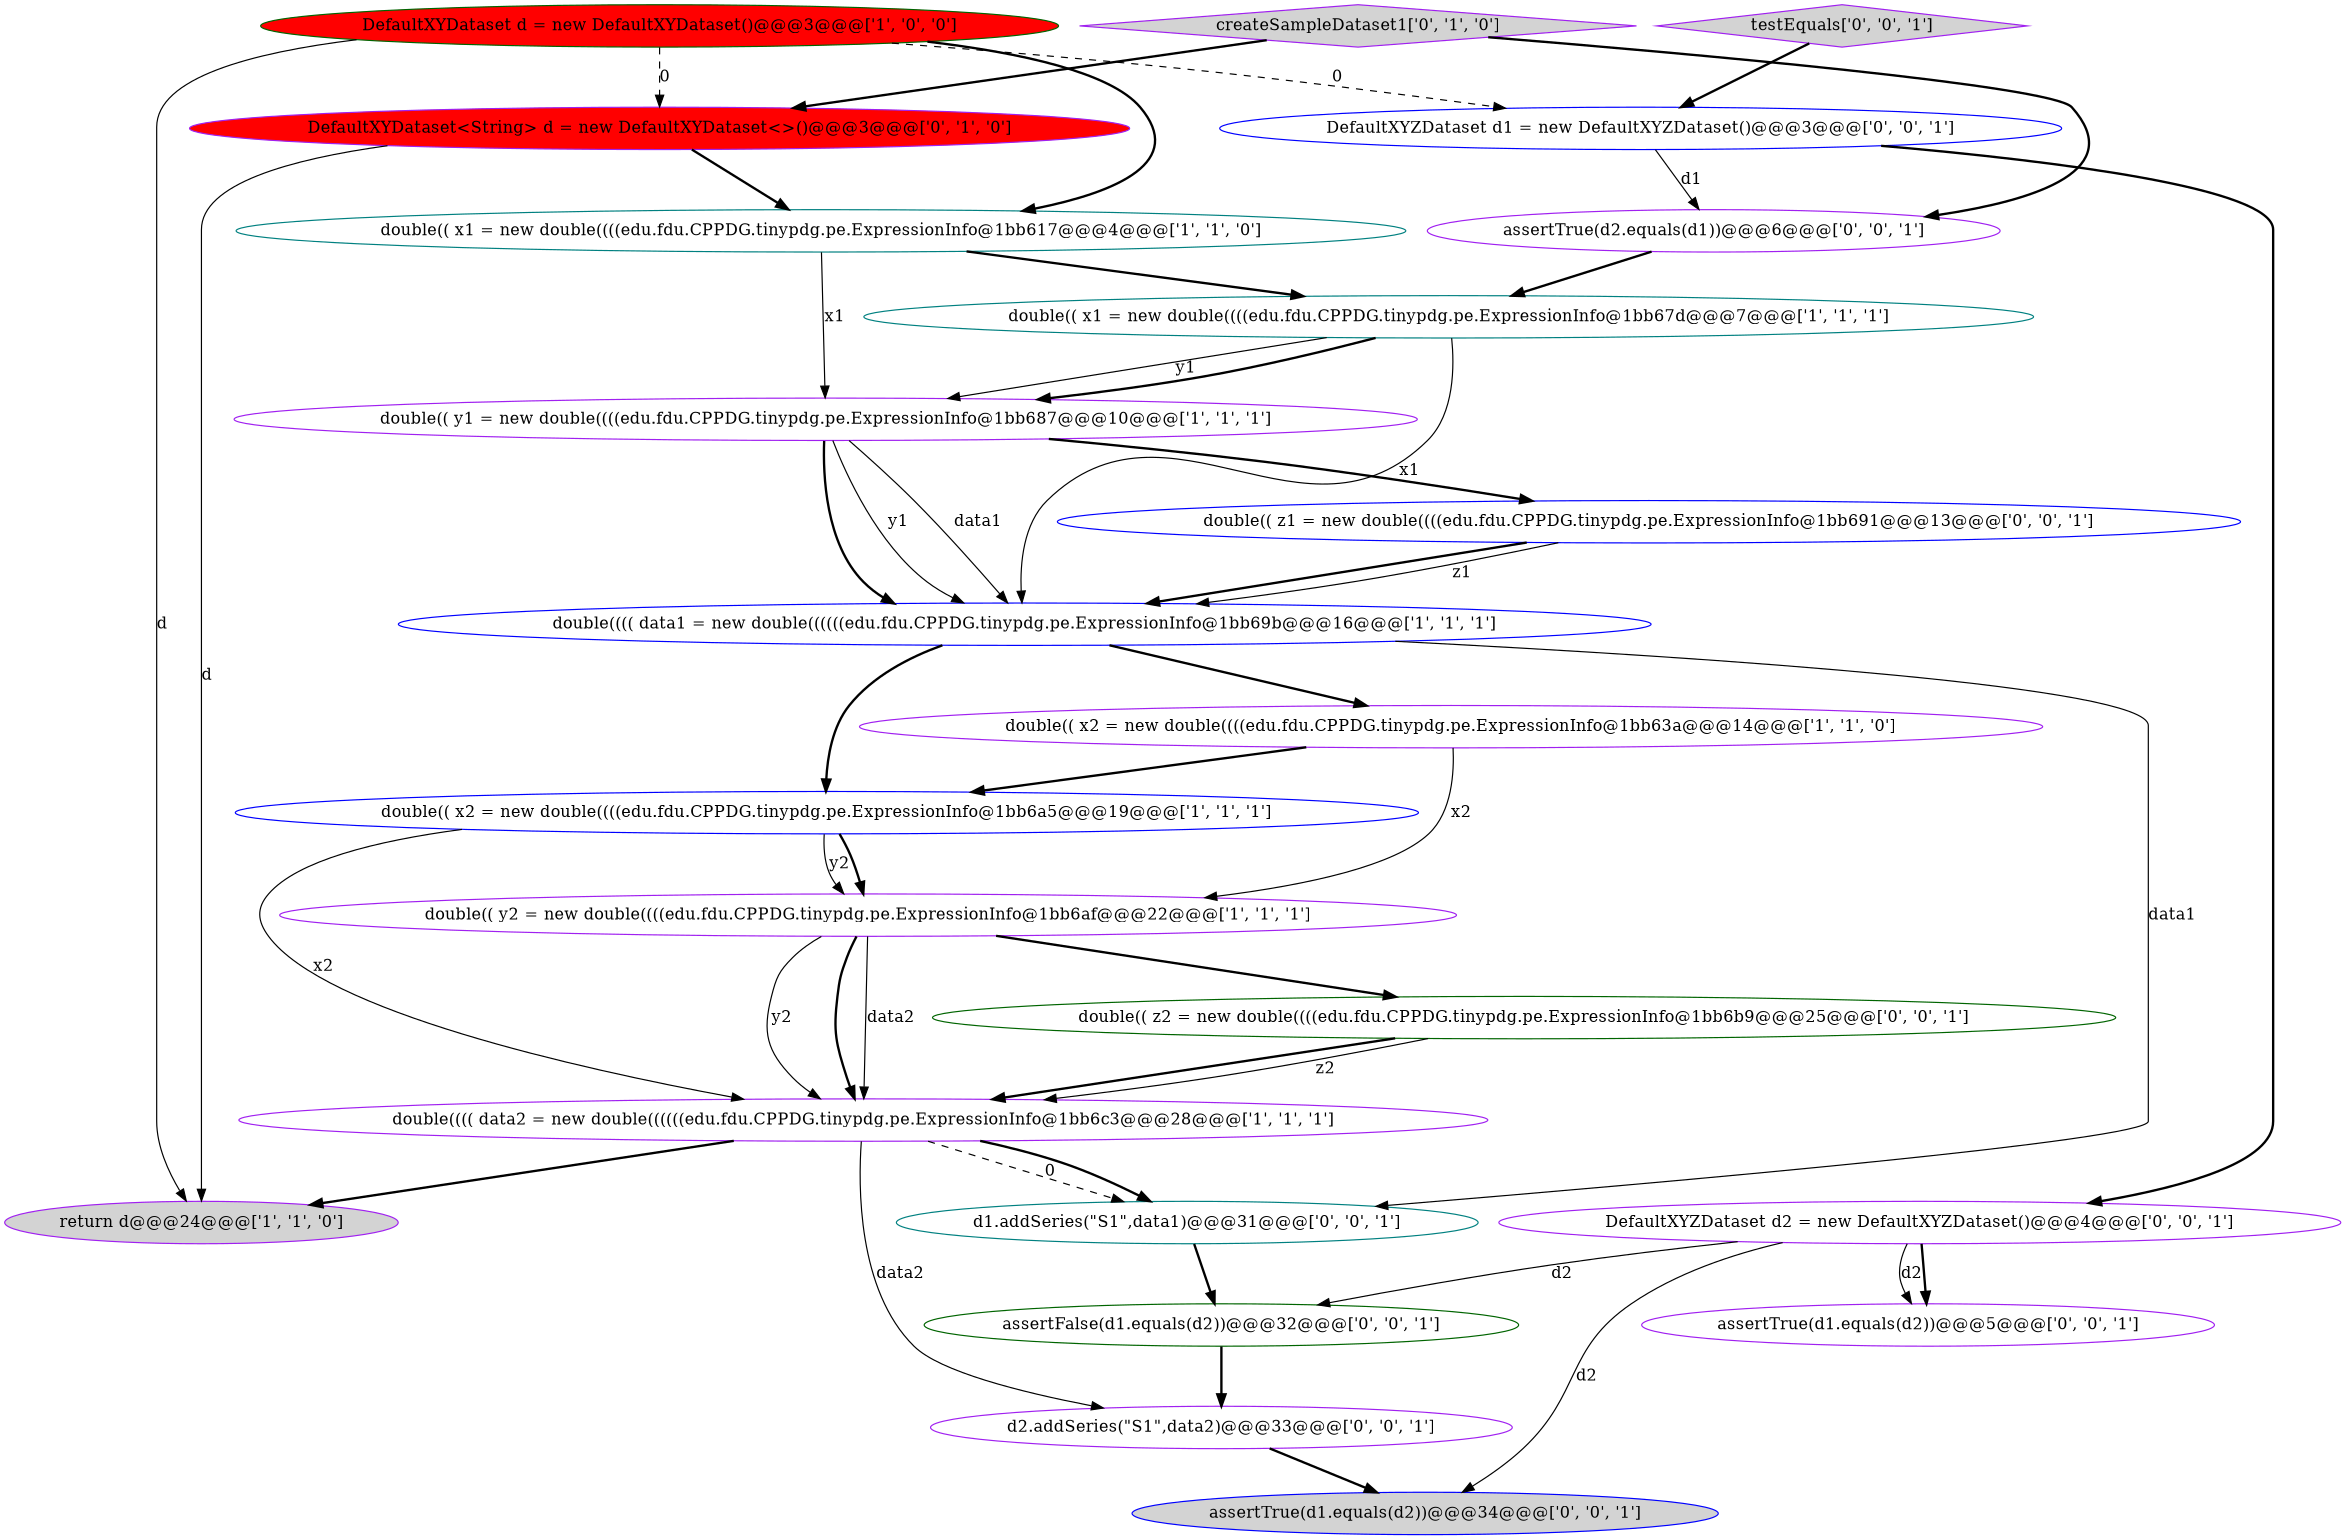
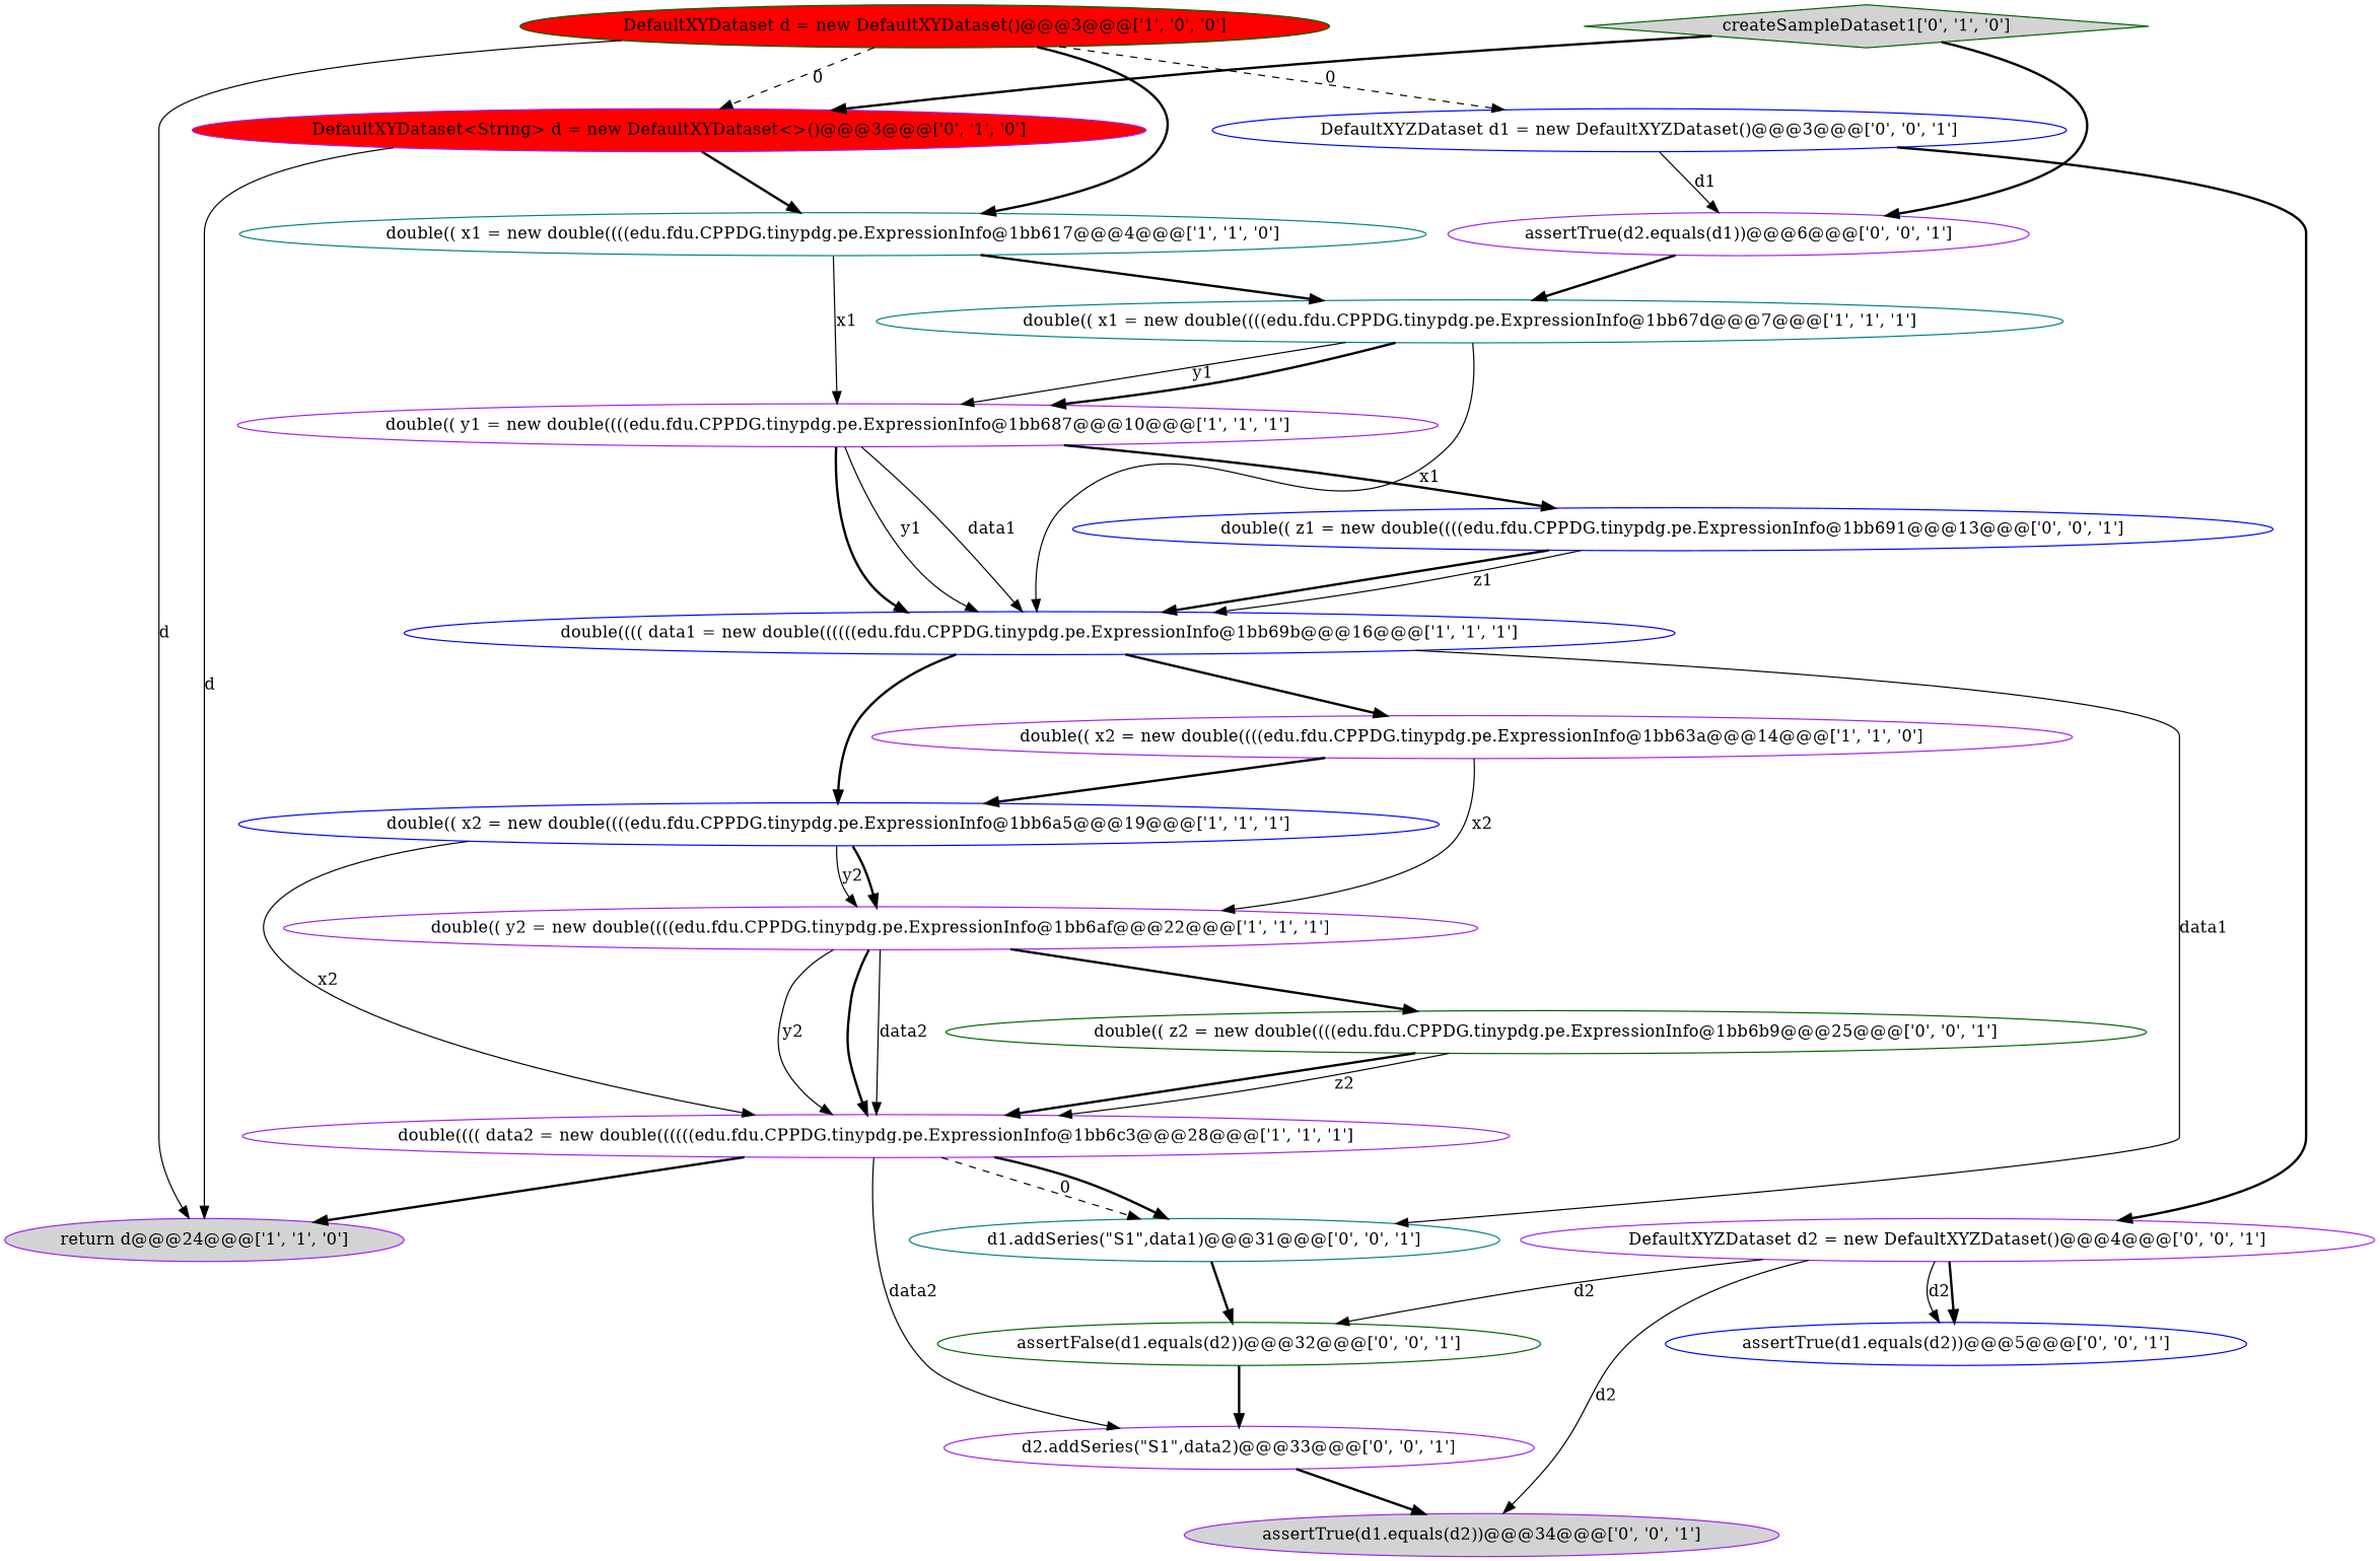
  digraph {
    node [color=purple fillcolor=white shape=ellipse style=filled]
    edge [style=bold]
    n1 [color=darkgreen fillcolor=red label="DefaultXYDataset d = new DefaultXYDataset()@@@3@@@['1', '0', '0']"]
    n2 [color=teal label="double(( x1 = new double((((edu.fdu.CPPDG.tinypdg.pe.ExpressionInfo@1bb617@@@4@@@['1', '1', '0']"]
    n3 [color=blue label="DefaultXYZDataset d1 = new DefaultXYZDataset()@@@3@@@['0', '0', '1']"]
    n4 [fillcolor=lightgray label="return d@@@24@@@['1', '1', '0']"]
    n5 [fillcolor=red label="DefaultXYDataset<String> d = new DefaultXYDataset<>()@@@3@@@['0', '1', '0']"]
    n6 [label="double(( y1 = new double((((edu.fdu.CPPDG.tinypdg.pe.ExpressionInfo@1bb687@@@10@@@['1', '1', '1']"]
    n7 [color=teal label="double(( x1 = new double((((edu.fdu.CPPDG.tinypdg.pe.ExpressionInfo@1bb67d@@@7@@@['1', '1', '1']"]
    n8 [color=blue label="double(((( data1 = new double((((((edu.fdu.CPPDG.tinypdg.pe.ExpressionInfo@1bb69b@@@16@@@['1', '1', '1']"]
    n9 [color=blue label="double(( z1 = new double((((edu.fdu.CPPDG.tinypdg.pe.ExpressionInfo@1bb691@@@13@@@['0', '0', '1']"]
    n10 [label="double(( x2 = new double((((edu.fdu.CPPDG.tinypdg.pe.ExpressionInfo@1bb63a@@@14@@@['1', '1', '0']"]
    n11 [color=blue label="double(( x2 = new double((((edu.fdu.CPPDG.tinypdg.pe.ExpressionInfo@1bb6a5@@@19@@@['1', '1', '1']"]
    n12 [label="double(( y2 = new double((((edu.fdu.CPPDG.tinypdg.pe.ExpressionInfo@1bb6af@@@22@@@['1', '1', '1']"]
    n13 [label="double(((( data2 = new double((((((edu.fdu.CPPDG.tinypdg.pe.ExpressionInfo@1bb6c3@@@28@@@['1', '1', '1']"]
    n14 [color=darkgreen label="double(( z2 = new double((((edu.fdu.CPPDG.tinypdg.pe.ExpressionInfo@1bb6b9@@@25@@@['0', '0', '1']"]
    n15 [label="d2.addSeries(\"S1\",data2)@@@33@@@['0', '0', '1']"]
    n16 [color=teal label="d1.addSeries(\"S1\",data1)@@@31@@@['0', '0', '1']"]
-   n17 [color=blue fillcolor=lightgray label="assertTrue(d1.equals(d2))@@@34@@@['0', '0', '1']"]
+   n17 [fillcolor=lightgray label="assertTrue(d1.equals(d2))@@@34@@@['0', '0', '1']"]
    n18 [label="DefaultXYZDataset d2 = new DefaultXYZDataset()@@@4@@@['0', '0', '1']"]
-   n19 [label="assertTrue(d1.equals(d2))@@@5@@@['0', '0', '1']"]
+   n19 [color=blue label="assertTrue(d1.equals(d2))@@@5@@@['0', '0', '1']"]
    n20 [color=darkgreen label="assertFalse(d1.equals(d2))@@@32@@@['0', '0', '1']"]
    n21 [label="assertTrue(d2.equals(d1))@@@6@@@['0', '0', '1']"]
-   n22 [fillcolor=lightgray label="testEquals['0', '0', '1']" shape=diamond]
-   n23 [fillcolor=lightgray label="createSampleDataset1['0', '1', '0']" shape=diamond]
+   n23 [color=darkgreen fillcolor=lightgray label="createSampleDataset1['0', '1', '0']" shape=diamond]
    n1 -> n2
    n1 -> n3 [label=0 style=dashed]
    n1 -> n4 [label=d style=solid]
    n1 -> n5 [label=0 style=dashed]
    n2 -> n6 [label=x1 style=solid]
    n2 -> n7
    n3 -> n18
    n3 -> n21 [label=d1 style=solid]
    n5 -> n2
    n5 -> n4 [label=d style=solid]
    n6 -> n8
    n6 -> n8 [label=y1 style=solid]
    n6 -> n8 [label=data1 style=solid]
    n6 -> n9
    n7 -> n6 [label=y1 style=solid]
    n7 -> n6
    n7 -> n8 [label=x1 style=solid]
    n8 -> n10
    n8 -> n11
    n8 -> n16 [label=data1 style=solid]
    n9 -> n8
    n9 -> n8 [label=z1 style=solid]
    n10 -> n11
    n10 -> n12 [label=x2 style=solid]
    n11 -> n12 [label=y2 style=solid]
    n11 -> n12
    n11 -> n13 [label=x2 style=solid]
    n12 -> n13 [label=y2 style=solid]
    n12 -> n13
    n12 -> n13 [label=data2 style=solid]
    n12 -> n14
    n13 -> n4
    n13 -> n15 [label=data2 style=solid]
    n13 -> n16 [label=0 style=dashed]
    n13 -> n16
    n14 -> n13
    n14 -> n13 [label=z2 style=solid]
    n15 -> n17
    n16 -> n20
    n18 -> n17 [label=d2 style=solid]
    n18 -> n19 [label=d2 style=solid]
    n18 -> n19
    n18 -> n20 [label=d2 style=solid]
    n20 -> n15
    n21 -> n7
-   n22 -> n3
    n23 -> n5
    n23 -> n21
  }
